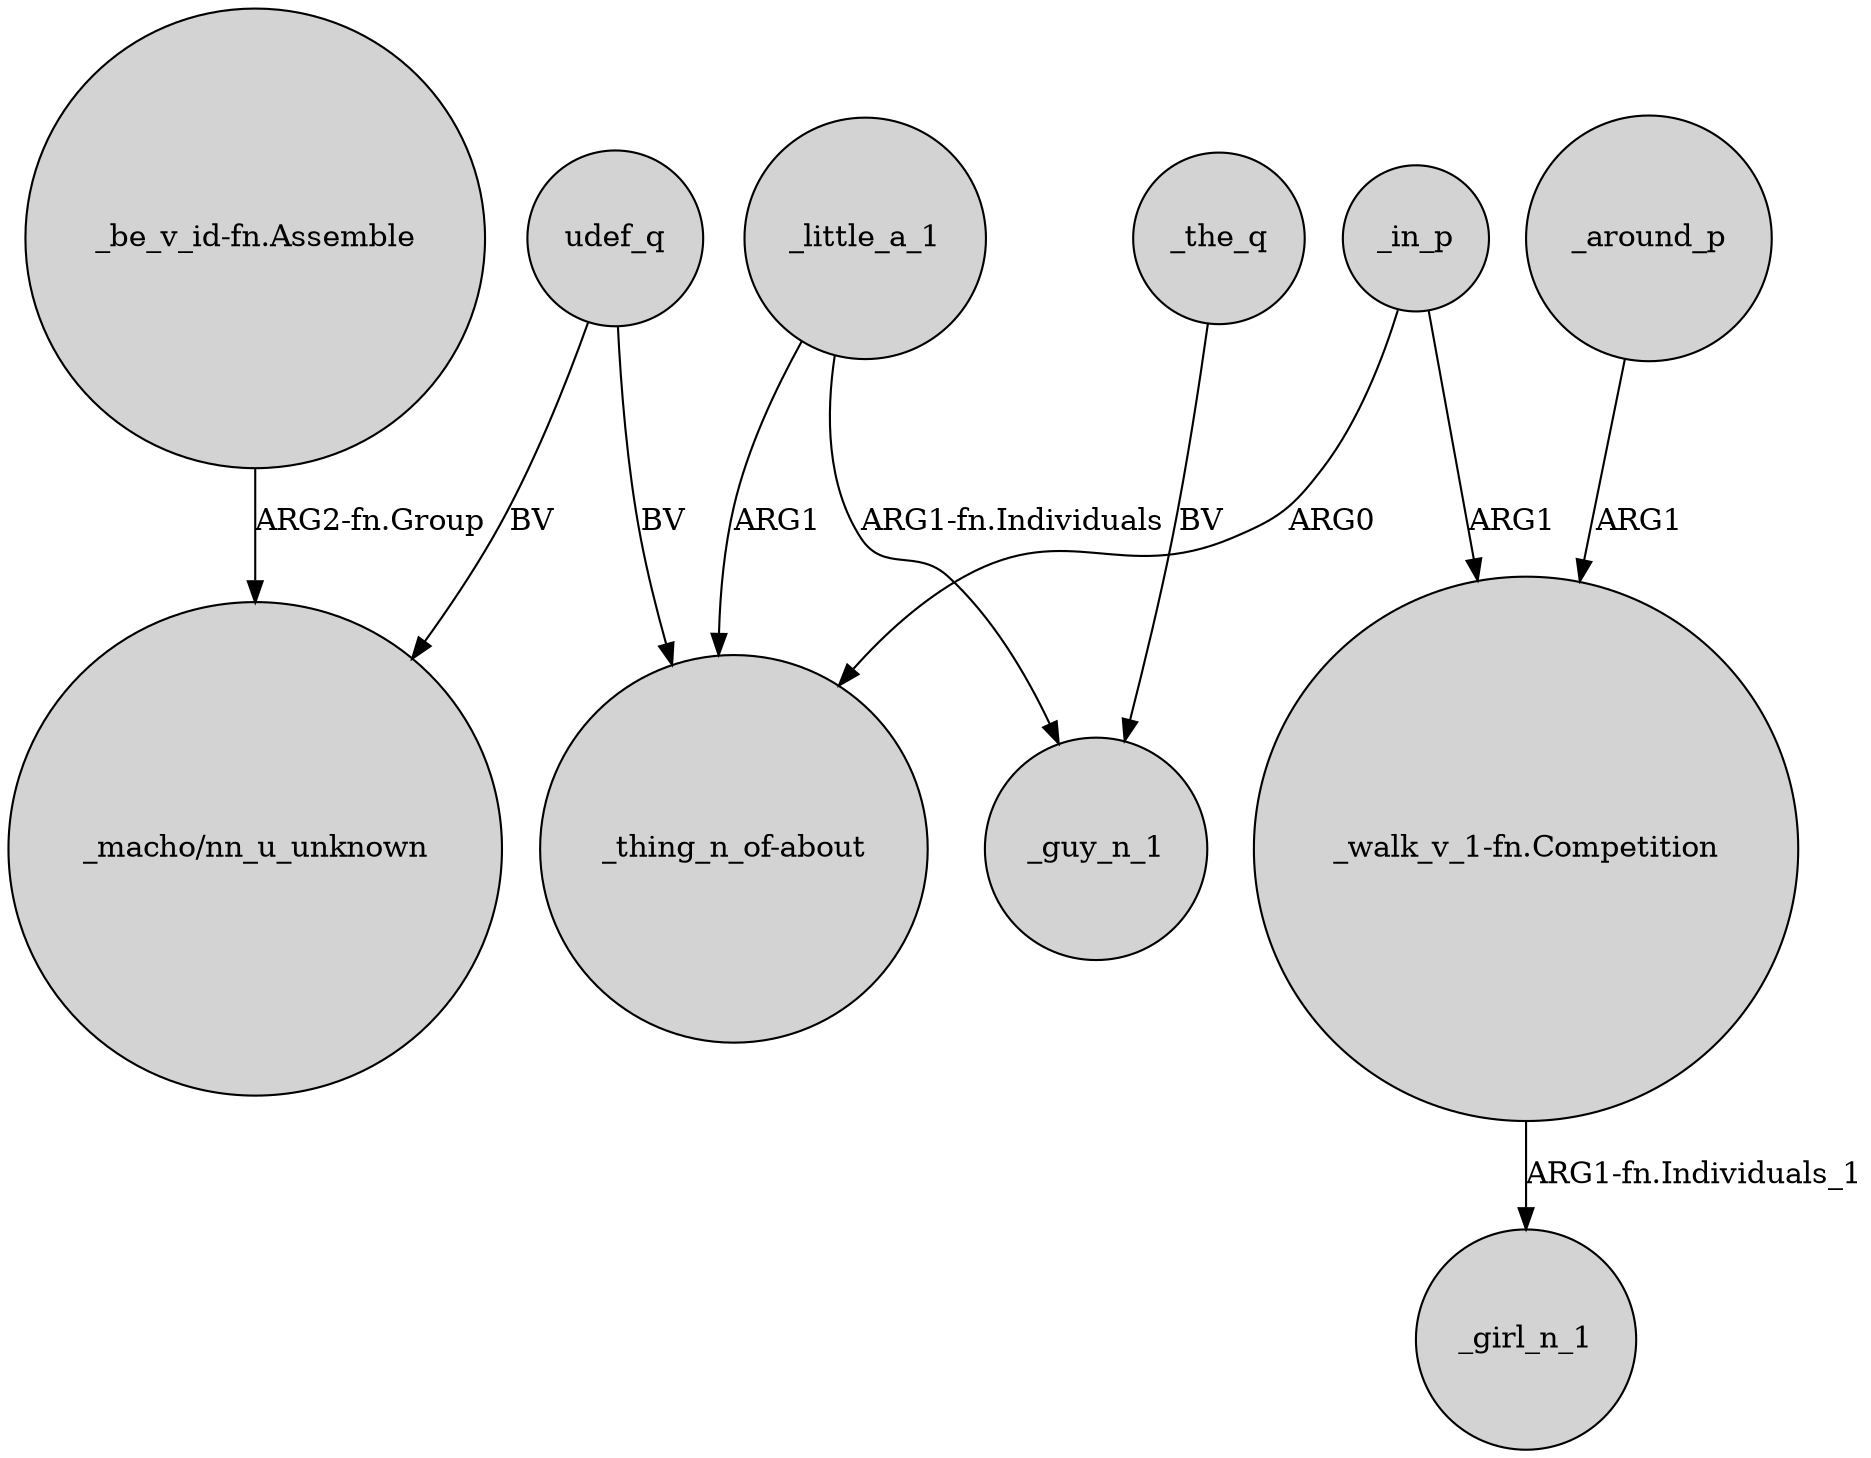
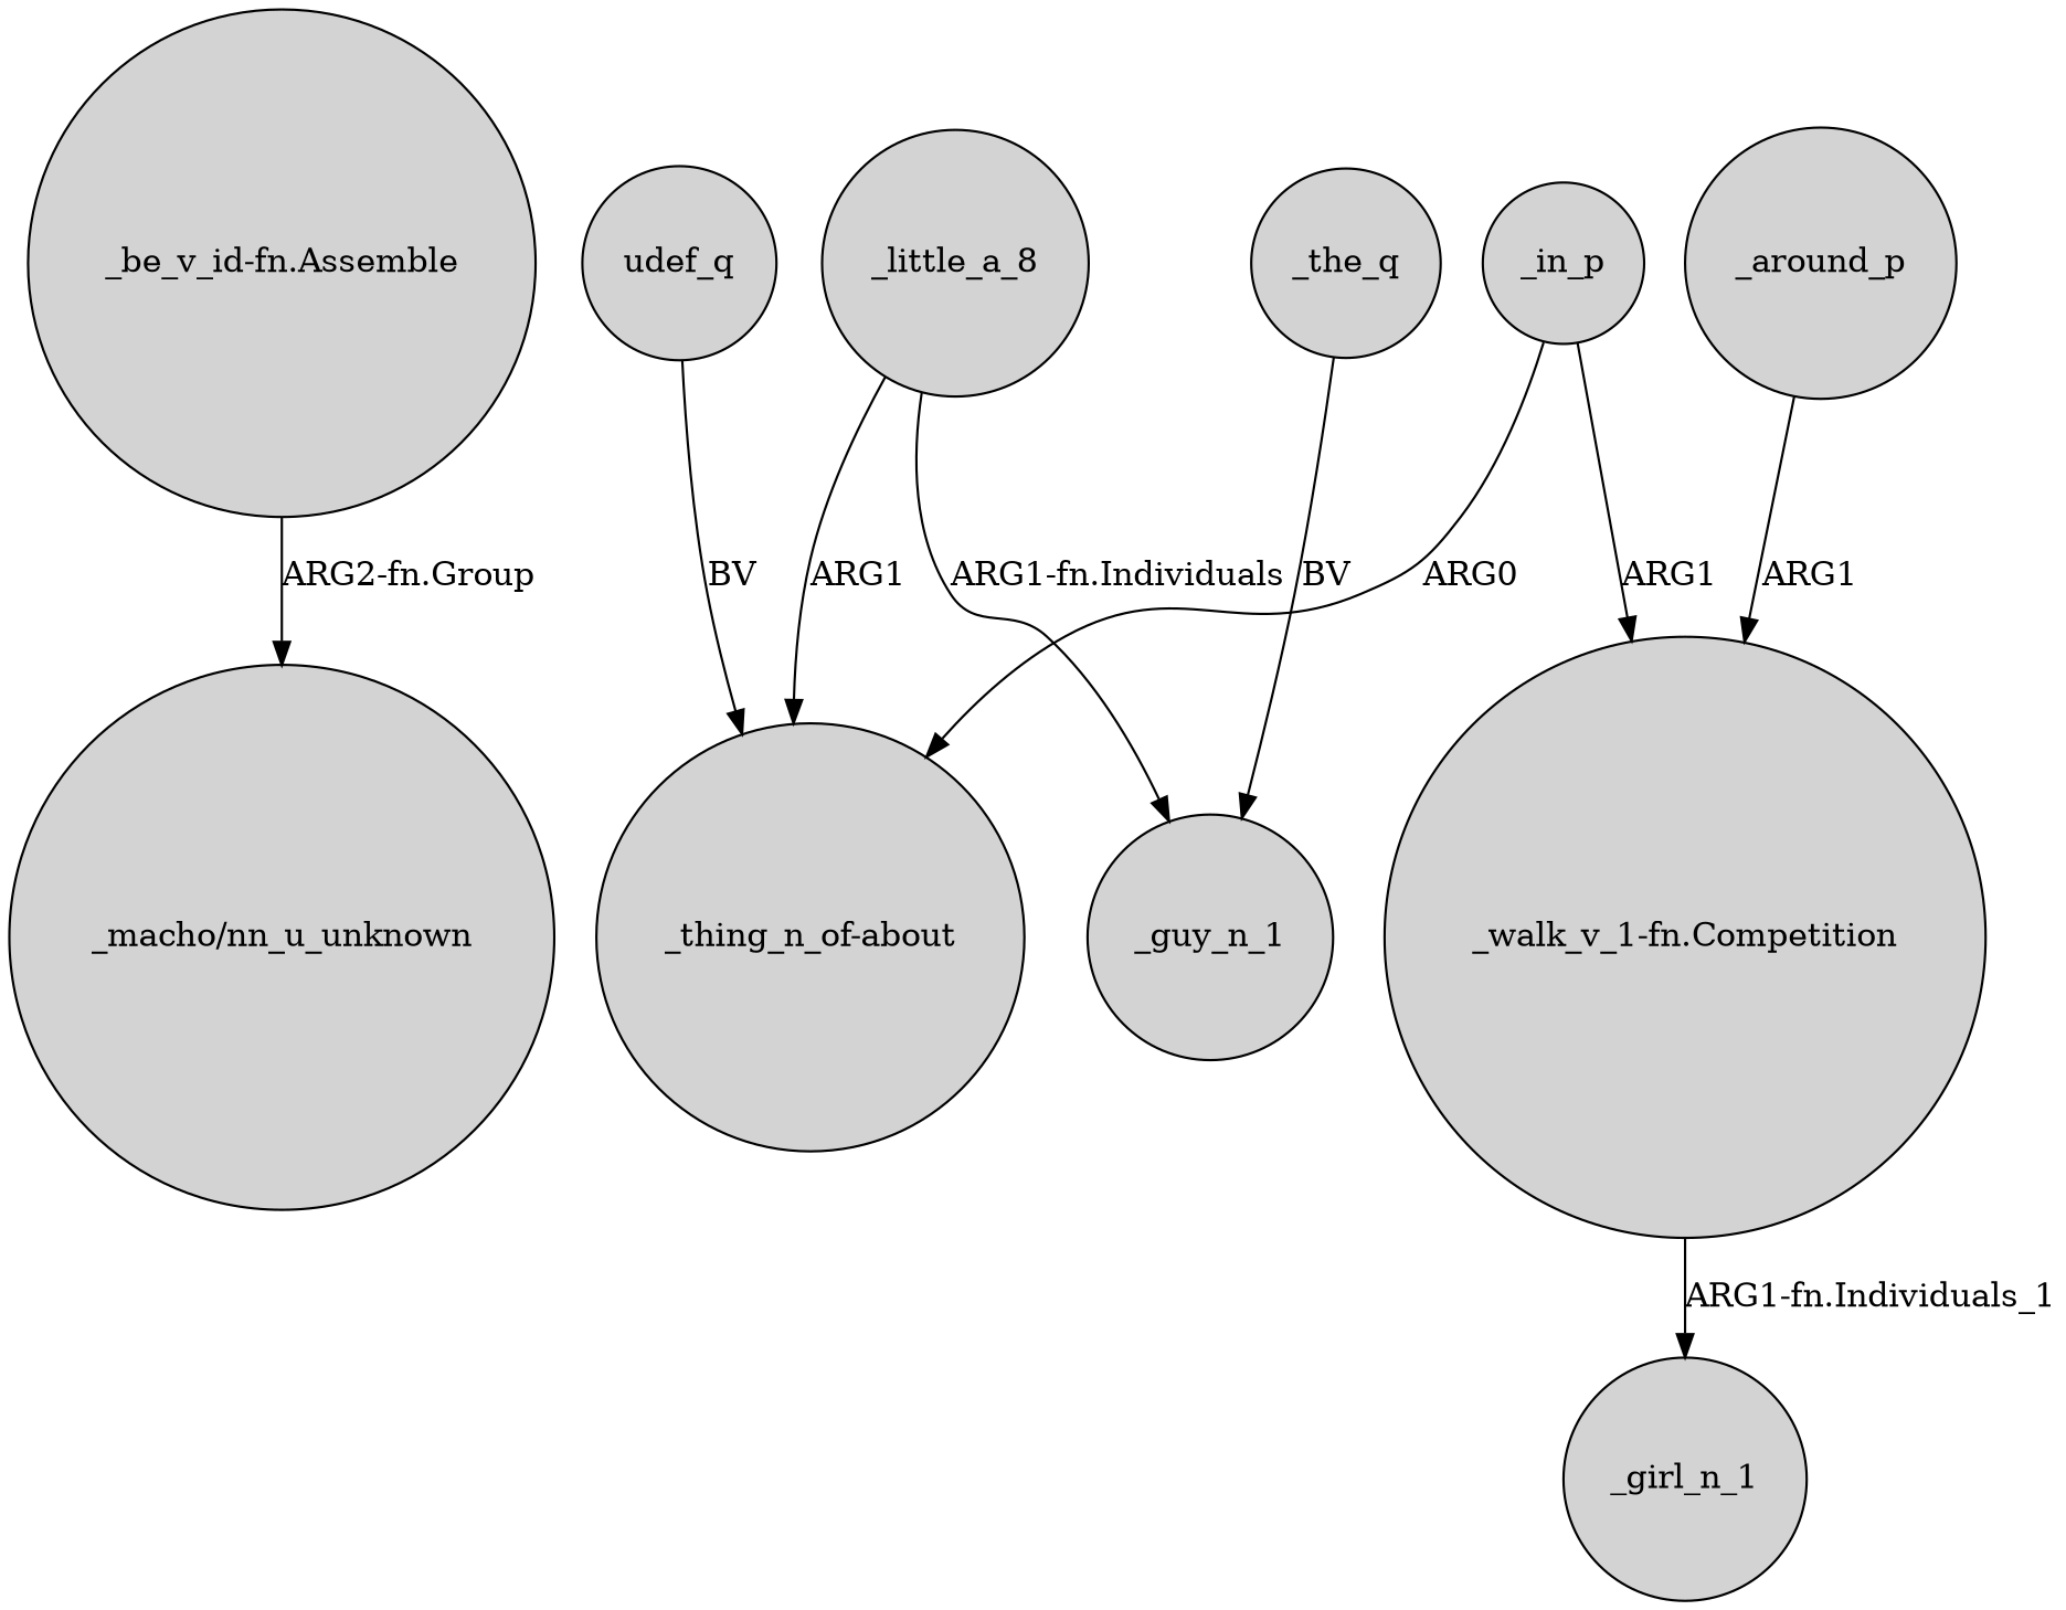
  digraph {
    node [shape=circle style=filled]
    "_be_v_id-fn.Assemble"
    "_macho/nn_u_unknown"
-   _little_a_1
+   _little_a_1 [label=_little_a_8]
    _guy_n_1
    "_thing_n_of-about"
    _around_p
    "_walk_v_1-fn.Competition"
    _girl_n_1
    udef_q
    _in_p
    _the_q
    "_be_v_id-fn.Assemble" -> "_macho/nn_u_unknown" [label="ARG2-fn.Group"]
    _little_a_1 -> _guy_n_1 [label="ARG1-fn.Individuals"]
    _little_a_1 -> "_thing_n_of-about" [label=ARG1]
    _around_p -> "_walk_v_1-fn.Competition" [label=ARG1]
    "_walk_v_1-fn.Competition" -> _girl_n_1 [label="ARG1-fn.Individuals_1"]
-   udef_q -> "_macho/nn_u_unknown" [label=BV]
    udef_q -> "_thing_n_of-about" [label=BV]
    _in_p -> "_thing_n_of-about" [label=ARG0]
    _in_p -> "_walk_v_1-fn.Competition" [label=ARG1]
    _the_q -> _guy_n_1 [label=BV]
  }
